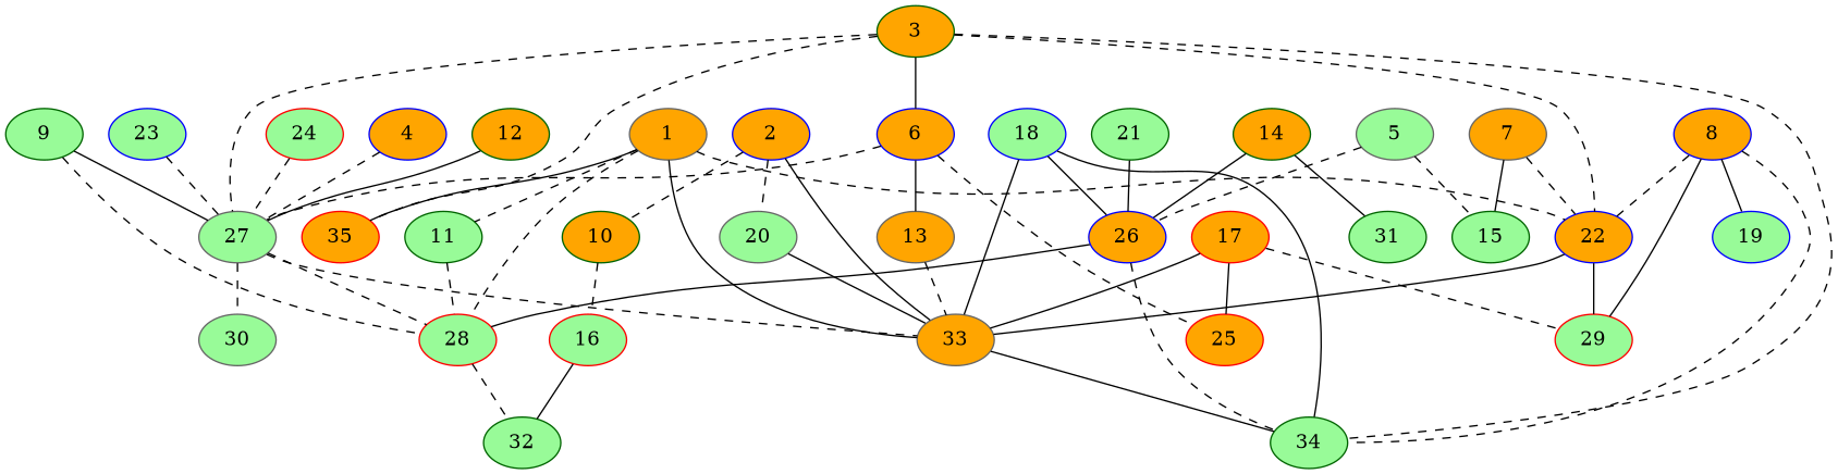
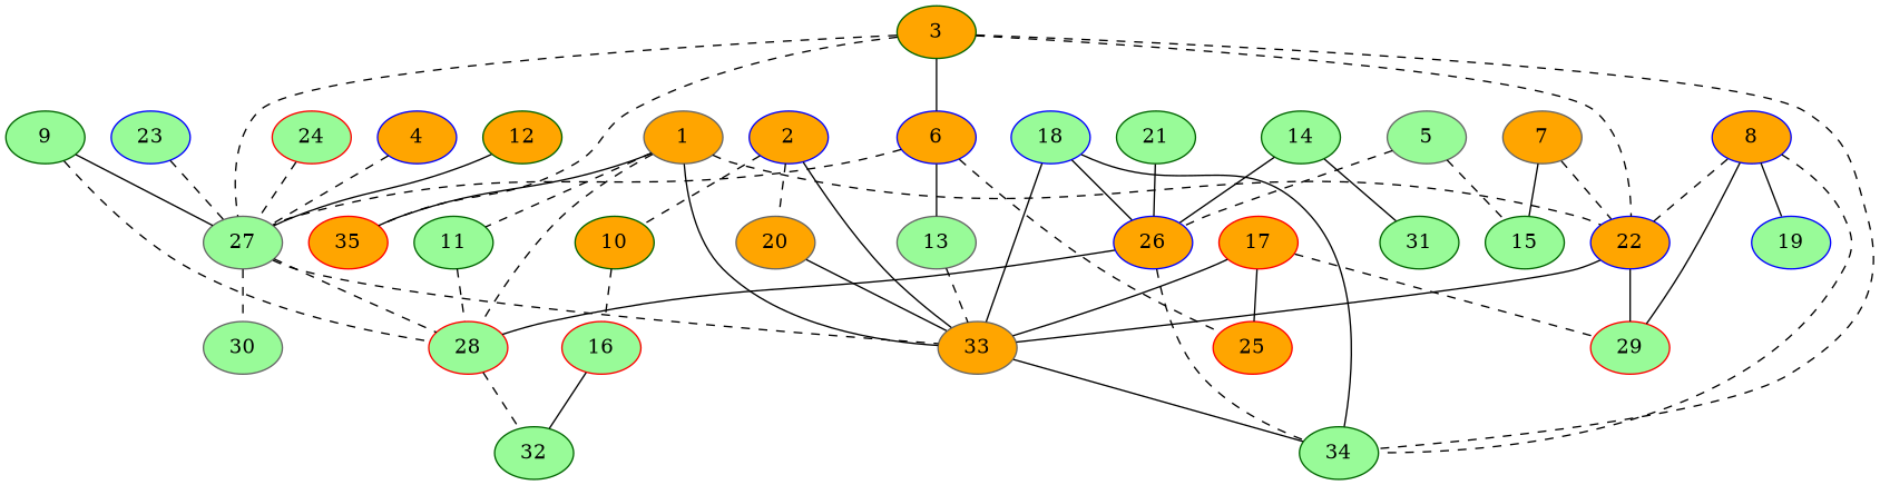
  graph {
    node [color=darkgreen fillcolor=palegreen style=filled]
    edge [style=dashed weight=1.0]
    1 [color=gray40 fillcolor=orange]
    11
    22 [color=blue fillcolor=orange]
    28 [color=red]
    33 [color=gray40 fillcolor=orange]
    35 [color=red fillcolor=orange]
    29 [color=red]
    32
    34
    2 [color=blue fillcolor=orange]
    10 [fillcolor=orange]
-   20 [color=gray40]
+   20 [color=gray40 fillcolor=orange]
    16 [color=red]
    3 [fillcolor=orange]
    6 [color=blue fillcolor=orange]
    27 [color=gray40]
-   13 [color=gray40 fillcolor=orange]
+   13 [color=gray40]
    25 [color=red fillcolor=orange]
    30 [color=gray40]
    4 [color=blue fillcolor=orange]
    5 [color=gray40]
    15
    26 [color=blue fillcolor=orange]
    7 [color=gray40 fillcolor=orange]
    8 [color=blue fillcolor=orange]
    19 [color=blue]
    9
    12 [fillcolor=orange]
-   14 [fillcolor=orange]
+   14
    31
    17 [color=red fillcolor=orange]
    18 [color=blue]
    21
    23 [color=blue]
    24 [color=red]
    1 -- 11
    1 -- 22
    1 -- 28
    1 -- 33 [style=solid]
    1 -- 35 [style=solid]
    11 -- 28
    22 -- 33 [style=solid weight=2.0]
    22 -- 29 [style=solid]
    28 -- 32
    33 -- 34 [style=solid]
    2 -- 33 [style=solid]
    2 -- 10
    2 -- 20
    10 -- 16
    20 -- 33 [style=solid]
    16 -- 32 [style=solid]
    3 -- 22
    3 -- 35
    3 -- 34
    3 -- 6 [style=solid]
    3 -- 27
    6 -- 27
    6 -- 13 [style=solid]
    6 -- 25
    27 -- 28
    27 -- 33
    27 -- 30
    13 -- 33
    4 -- 27
    5 -- 15
    5 -- 26
    26 -- 28 [style=solid]
    26 -- 34
    7 -- 22
    7 -- 15 [style=solid]
    8 -- 22
    8 -- 29 [style=solid]
    8 -- 34
    8 -- 19 [style=solid]
    9 -- 28
    9 -- 27 [style=solid]
    12 -- 27 [style=solid]
    14 -- 26 [style=solid]
    14 -- 31 [style=solid]
    17 -- 33 [style=solid]
    17 -- 29
    17 -- 25 [style=solid]
    18 -- 33 [style=solid]
    18 -- 34 [style=solid]
    18 -- 26 [style=solid]
    21 -- 26 [style=solid]
    23 -- 27
    24 -- 27
  }
